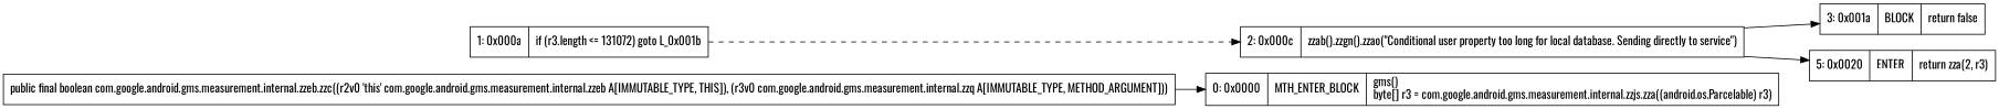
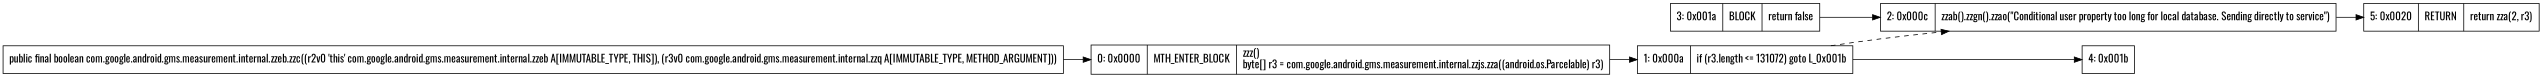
  digraph {
    fontname=Oswald
    rankdir=LR
    node [fontname=Oswald shape=record]
    edge [fontname=Oswald]
-   n1 [label="{0\:\ 0x0000|MTH_ENTER_BLOCK\l|gms()\lbyte[] r3 = com.google.android.gms.measurement.internal.zzjs.zza((android.os.Parcelable) r3)\l}"]
+   n1 [label="{0\:\ 0x0000|MTH_ENTER_BLOCK\l|zzz()\lbyte[] r3 = com.google.android.gms.measurement.internal.zzjs.zza((android.os.Parcelable) r3)\l}"]
    n2 [label="{1\:\ 0x000a|if (r3.length \<= 131072) goto L_0x001b\l}"]
    n3 [label="{2\:\ 0x000c|zzab().zzgn().zzao(\"Conditional user property too long for local database. Sending directly to service\")\l}"]
+   n4 [label="{4\:\ 0x001b}"]
    n5 [label="{3\:\ 0x001a|BLOCK\l|return false\l}"]
-   n6 [label="{5\:\ 0x0020|ENTER\l|return zza(2, r3)\l}"]
+   n6 [label="{5\:\ 0x0020|RETURN\l|return zza(2, r3)\l}"]
    n7 [label="{public final boolean com.google.android.gms.measurement.internal.zzeb.zzc((r2v0 'this' com.google.android.gms.measurement.internal.zzeb A[IMMUTABLE_TYPE, THIS]), (r3v0 com.google.android.gms.measurement.internal.zzq A[IMMUTABLE_TYPE, METHOD_ARGUMENT])) }"]
+   n1 -> n2
    n2 -> n3 [style=dashed]
-   n3 -> n5
+   n2 -> n4
+   n5 -> n3
    n3 -> n6
    n7 -> n1
  }
